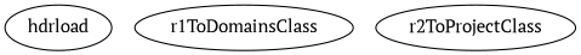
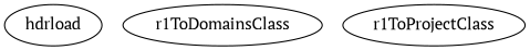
  digraph {
    fontname="PT Serif"
    node [fontname="PT Serif"]
    hdrload
    r1ToDomainsClass
-   r1ToProjectClass [label=r2ToProjectClass]
+   r1ToProjectClass
  }
